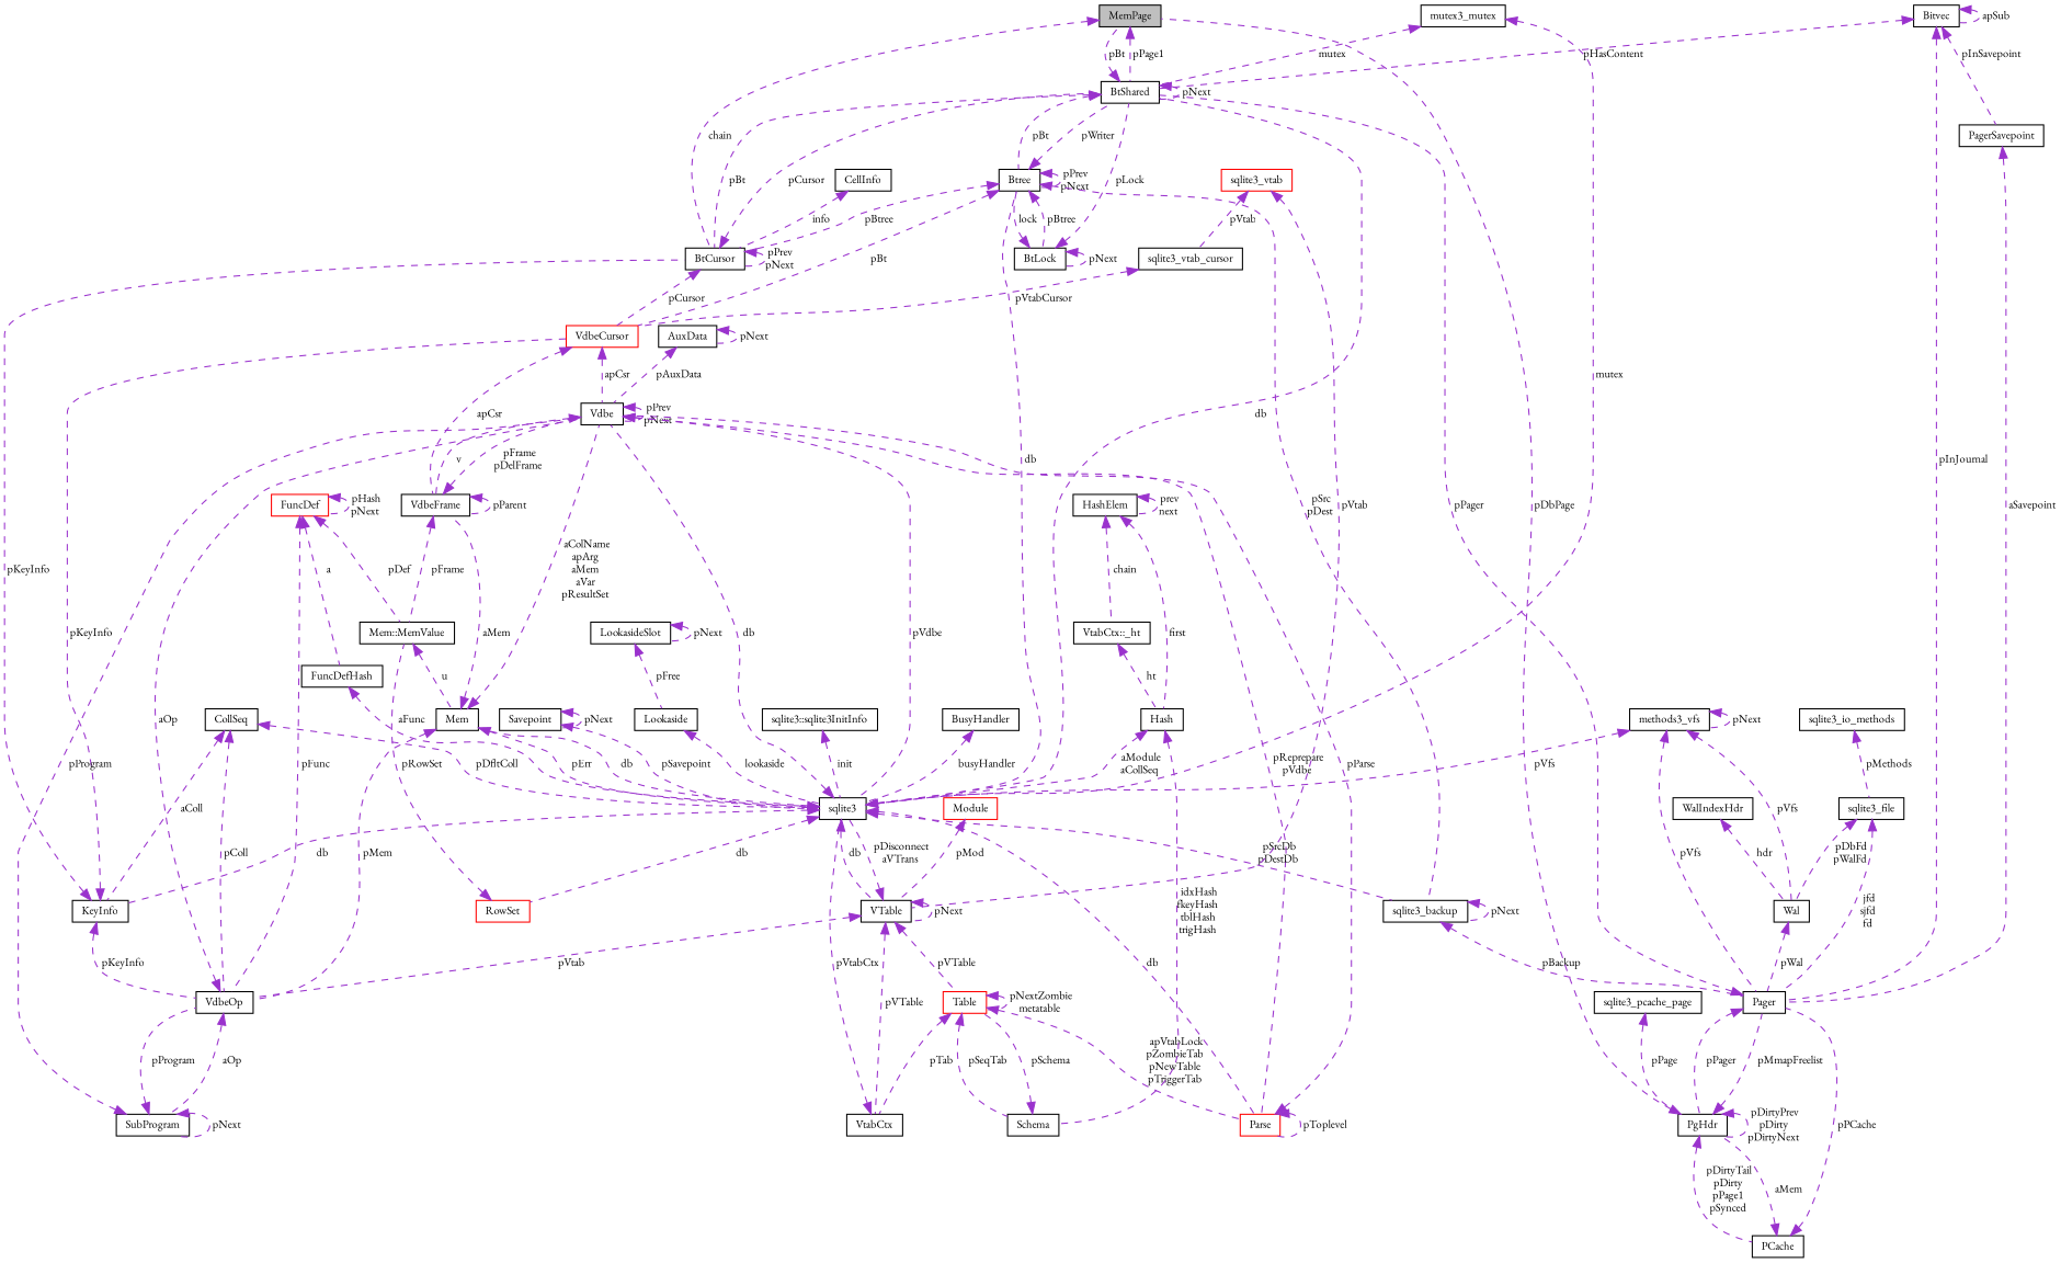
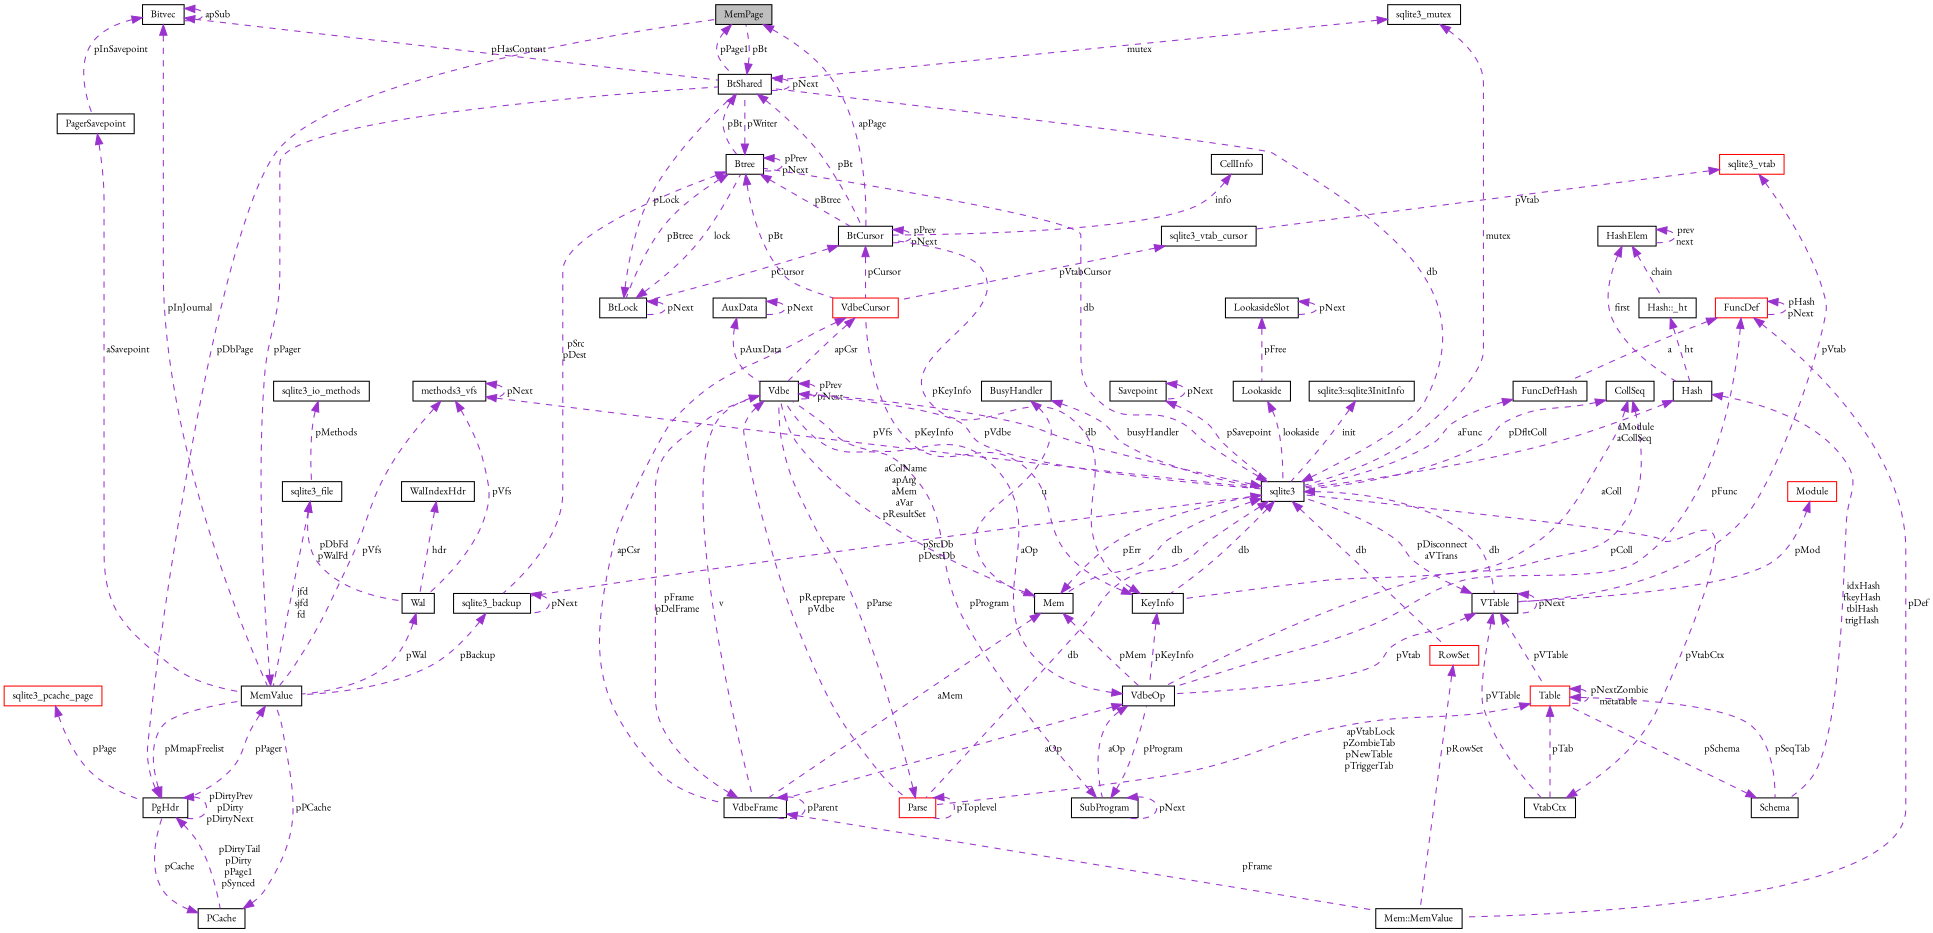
  digraph {
    fontname="EB Garamond"
    node [color=black fillcolor=white fontname="EB Garamond" fontsize=10 shape=record style=filled]
    edge [color=darkorchid3 dir=back fontname="EB Garamond" fontsize=10 labelfontname=Helvetica labelfontsize=10 style=dashed]
    n1 [fillcolor=grey75 fontcolor=black height=0.2 label=MemPage width=0.4]
    n2 [height=0.2 label=BtShared width=0.4]
    n3 [height=0.2 label=BtCursor width=0.4]
    n4 [height=0.2 label=Btree width=0.4]
    n5 [color=red height=0.2 label=VdbeCursor width=0.4]
    n6 [height=0.2 label=sqlite3_backup width=0.4]
    n7 [height=0.2 label=BtLock width=0.4]
    n8 [height=0.2 label=Vdbe width=0.4]
    n9 [height=0.2 label=VdbeFrame width=0.4]
    n10 [height=0.2 label=CellInfo width=0.4]
    n11 [height=0.2 label=KeyInfo width=0.4]
    n12 [height=0.2 label=VdbeOp width=0.4]
    n13 [height=0.2 label=SubProgram width=0.4]
    n14 [height=0.2 label=sqlite3 width=0.4]
    n15 [height=0.2 label=Mem width=0.4]
    n16 [height=0.2 label=VTable width=0.4]
    n17 [color=red height=0.2 label=Parse width=0.4]
    n18 [color=red height=0.2 label=RowSet width=0.4]
    n19 [color=red height=0.2 label=Table width=0.4]
    n20 [height=0.2 label=VtabCtx width=0.4]
    n21 [height=0.2 label="Mem::MemValue" width=0.4]
-   n22 [height=0.2 label=Pager width=0.4]
+   n22 [height=0.2 label=MemValue width=0.4]
    n23 [height=0.2 label=AuxData width=0.4]
    n24 [height=0.2 label=CollSeq width=0.4]
    n25 [height=0.2 label=Schema width=0.4]
    n26 [color=red height=0.2 label=Module width=0.4]
    n27 [color=red height=0.2 label=sqlite3_vtab width=0.4]
    n28 [height=0.2 label=sqlite3_vtab_cursor width=0.4]
    n29 [color=red height=0.2 label=FuncDef width=0.4]
    n30 [height=0.2 label=FuncDefHash width=0.4]
    n31 [height=0.2 label=Hash width=0.4]
-   n32 [height=0.2 label="VtabCtx::_ht" width=0.4]
+   n32 [height=0.2 label="Hash::_ht" width=0.4]
    n33 [height=0.2 label=HashElem width=0.4]
    n34 [height=0.2 label=Savepoint width=0.4]
    n35 [height=0.2 label=Lookaside width=0.4]
    n36 [height=0.2 label=LookasideSlot width=0.4]
-   n37 [height=0.2 label=mutex3_mutex width=0.4]
+   n37 [height=0.2 label=sqlite3_mutex width=0.4]
    n38 [height=0.2 label=methods3_vfs width=0.4]
    n39 [height=0.2 label=Wal width=0.4]
    n40 [height=0.2 label=PgHdr width=0.4]
    n41 [height=0.2 label="sqlite3::sqlite3InitInfo" width=0.4]
    n42 [height=0.2 label=BusyHandler width=0.4]
    n43 [height=0.2 label=Bitvec width=0.4]
    n44 [height=0.2 label=PagerSavepoint width=0.4]
    n45 [height=0.2 label=PCache width=0.4]
-   n46 [height=0.2 label=sqlite3_pcache_page width=0.4]
+   n46 [color=red height=0.2 label=sqlite3_pcache_page width=0.4]
    n47 [height=0.2 label=sqlite3_file width=0.4]
    n48 [height=0.2 label=sqlite3_io_methods width=0.4]
    n49 [height=0.2 label=WalIndexHdr width=0.4]
    n1 -> n2 [label=" pPage1"]
-   n1 -> n3 [label=" chain"]
+   n1 -> n3 [label=" apPage"]
    n2 -> n1 [label=" pBt"]
    n2 -> n2 [label=" pNext"]
    n2 -> n3 [label=" pBt"]
    n2 -> n4 [label=" pBt"]
-   n3 -> n2 [label=" pCursor"]
+   n3 -> n7 [label=" pCursor"]
    n3 -> n3 [label=" pPrev\npNext"]
    n3 -> n5 [label=" pCursor"]
    n4 -> n2 [label=" pWriter"]
    n4 -> n3 [label=" pBtree"]
    n4 -> n4 [label=" pPrev\npNext"]
    n4 -> n5 [label=" pBt"]
    n4 -> n6 [label=" pSrc\npDest"]
    n4 -> n7 [label=" pBtree"]
    n5 -> n8 [label=" apCsr"]
    n5 -> n9 [label=" apCsr"]
    n6 -> n6 [label=" pNext"]
    n6 -> n22 [label=" pBackup"]
    n7 -> n2 [label=" pLock"]
    n7 -> n4 [label=" lock"]
    n7 -> n7 [label=" pNext"]
    n8 -> n8 [label=" pPrev\npNext"]
    n8 -> n9 [label=" v"]
    n8 -> n14 [label=" pVdbe"]
    n8 -> n17 [label=" pReprepare\npVdbe"]
    n9 -> n8 [label=" pFrame\npDelFrame"]
    n9 -> n9 [label=" pParent"]
    n9 -> n21 [label=" pFrame"]
    n10 -> n3 [label=" info"]
    n11 -> n3 [label=" pKeyInfo"]
    n11 -> n5 [label=" pKeyInfo"]
    n11 -> n12 [label=" pKeyInfo"]
    n12 -> n8 [label=" aOp"]
+   n12 -> n9 [label=" aOp"]
    n12 -> n13 [label=" aOp"]
    n13 -> n8 [label=" pProgram"]
    n13 -> n12 [label=" pProgram"]
    n13 -> n13 [label=" pNext"]
    n14 -> n2 [label=" db"]
    n14 -> n4 [label=" db"]
    n14 -> n6 [label=" pSrcDb\npDestDb"]
    n14 -> n8 [label=" db"]
    n14 -> n11 [label=" db"]
    n14 -> n15 [label=" db"]
    n14 -> n16 [label=" db"]
    n14 -> n17 [label=" db"]
    n14 -> n18 [label=" db"]
    n15 -> n8 [label=" aColName\napArg\naMem\naVar\npResultSet"]
    n15 -> n9 [label=" aMem"]
    n15 -> n12 [label=" pMem"]
    n15 -> n14 [label=" pErr"]
    n16 -> n12 [label=" pVtab"]
    n16 -> n14 [label=" pDisconnect\naVTrans"]
    n16 -> n16 [label=" pNext"]
    n16 -> n19 [label=" pVTable"]
    n16 -> n20 [label=" pVTable"]
    n17 -> n8 [label=" pParse"]
    n17 -> n17 [label=" pToplevel"]
    n18 -> n21 [label=" pRowSet"]
    n19 -> n17 [label=" apVtabLock\npZombieTab\npNewTable\npTriggerTab"]
    n19 -> n19 [label=" pNextZombie\nmetatable"]
    n19 -> n20 [label=" pTab"]
    n19 -> n25 [label=" pSeqTab"]
    n20 -> n14 [label=" pVtabCtx"]
-   n21 -> n15 [label=" u"]
+   n42 -> n15 [label=" u"]
    n22 -> n2 [label=" pPager"]
    n22 -> n40 [label=" pPager"]
    n23 -> n8 [label=" pAuxData"]
    n23 -> n23 [label=" pNext"]
    n24 -> n11 [label=" aColl"]
    n24 -> n12 [label=" pColl"]
    n24 -> n14 [label=" pDfltColl"]
    n25 -> n19 [label=" pSchema"]
    n26 -> n16 [label=" pMod"]
    n27 -> n16 [label=" pVtab"]
    n27 -> n28 [label=" pVtab"]
    n28 -> n5 [label=" pVtabCursor"]
    n29 -> n12 [label=" pFunc"]
    n29 -> n21 [label=" pDef"]
    n29 -> n29 [label=" pHash\npNext"]
    n29 -> n30 [label=" a"]
    n30 -> n14 [label=" aFunc"]
    n31 -> n14 [label=" aModule\naCollSeq"]
    n31 -> n25 [label=" idxHash\nfkeyHash\ntblHash\ntrigHash"]
    n32 -> n31 [label=" ht"]
    n33 -> n31 [label=" first"]
    n33 -> n32 [label=" chain"]
    n33 -> n33 [label=" prev\nnext"]
    n34 -> n14 [label=" pSavepoint"]
    n34 -> n34 [label=" pNext"]
    n35 -> n14 [label=" lookaside"]
    n36 -> n35 [label=" pFree"]
    n36 -> n36 [label=" pNext"]
    n37 -> n2 [label=" mutex"]
    n37 -> n14 [label=" mutex"]
    n38 -> n14 [label=" pVfs"]
    n38 -> n22 [label=" pVfs"]
    n38 -> n38 [label=" pNext"]
    n38 -> n39 [label=" pVfs"]
    n39 -> n22 [label=" pWal"]
    n40 -> n1 [label=" pDbPage"]
    n40 -> n22 [label=" pMmapFreelist"]
    n40 -> n40 [label=" pDirtyPrev\npDirty\npDirtyNext"]
    n40 -> n45 [label=" pDirtyTail\npDirty\npPage1\npSynced"]
    n41 -> n14 [label=" init"]
    n42 -> n14 [label=" busyHandler"]
    n43 -> n2 [label=" pHasContent"]
    n43 -> n22 [label=" pInJournal"]
    n43 -> n43 [label=" apSub"]
    n43 -> n44 [label=" pInSavepoint"]
    n44 -> n22 [label=" aSavepoint"]
    n45 -> n22 [label=" pPCache"]
-   n45 -> n40 [label=" aMem"]
+   n45 -> n40 [label=" pCache"]
    n46 -> n40 [label=" pPage"]
    n47 -> n22 [label=" jfd\nsjfd\nfd"]
    n47 -> n39 [label=" pDbFd\npWalFd"]
    n48 -> n47 [label=" pMethods"]
    n49 -> n39 [label=" hdr"]
  }
